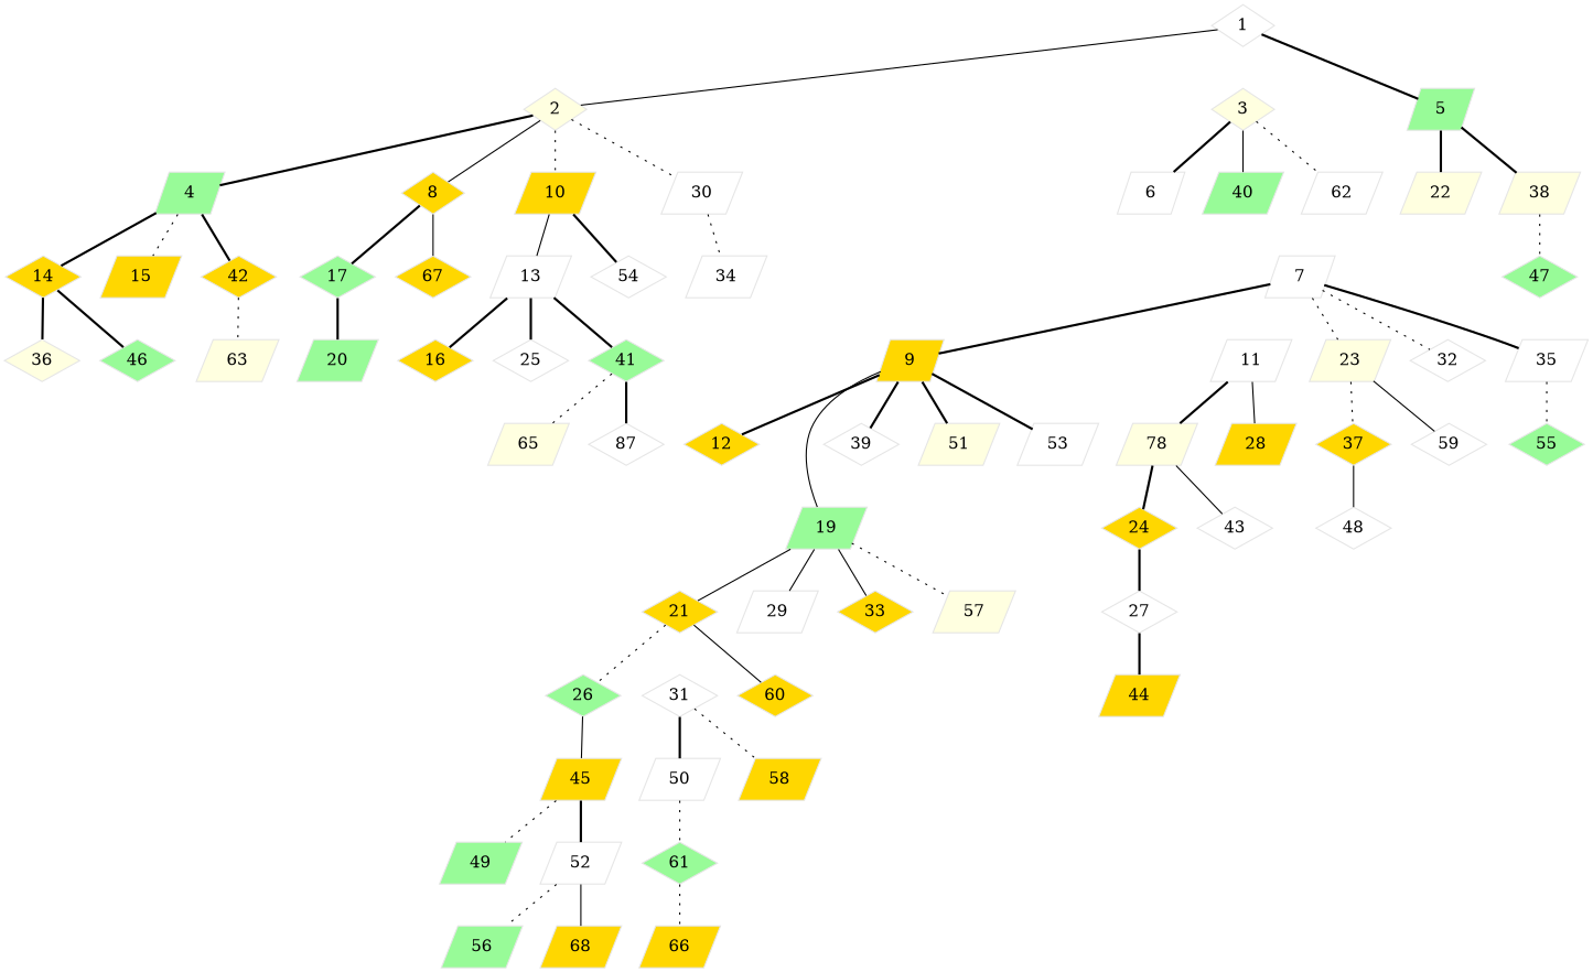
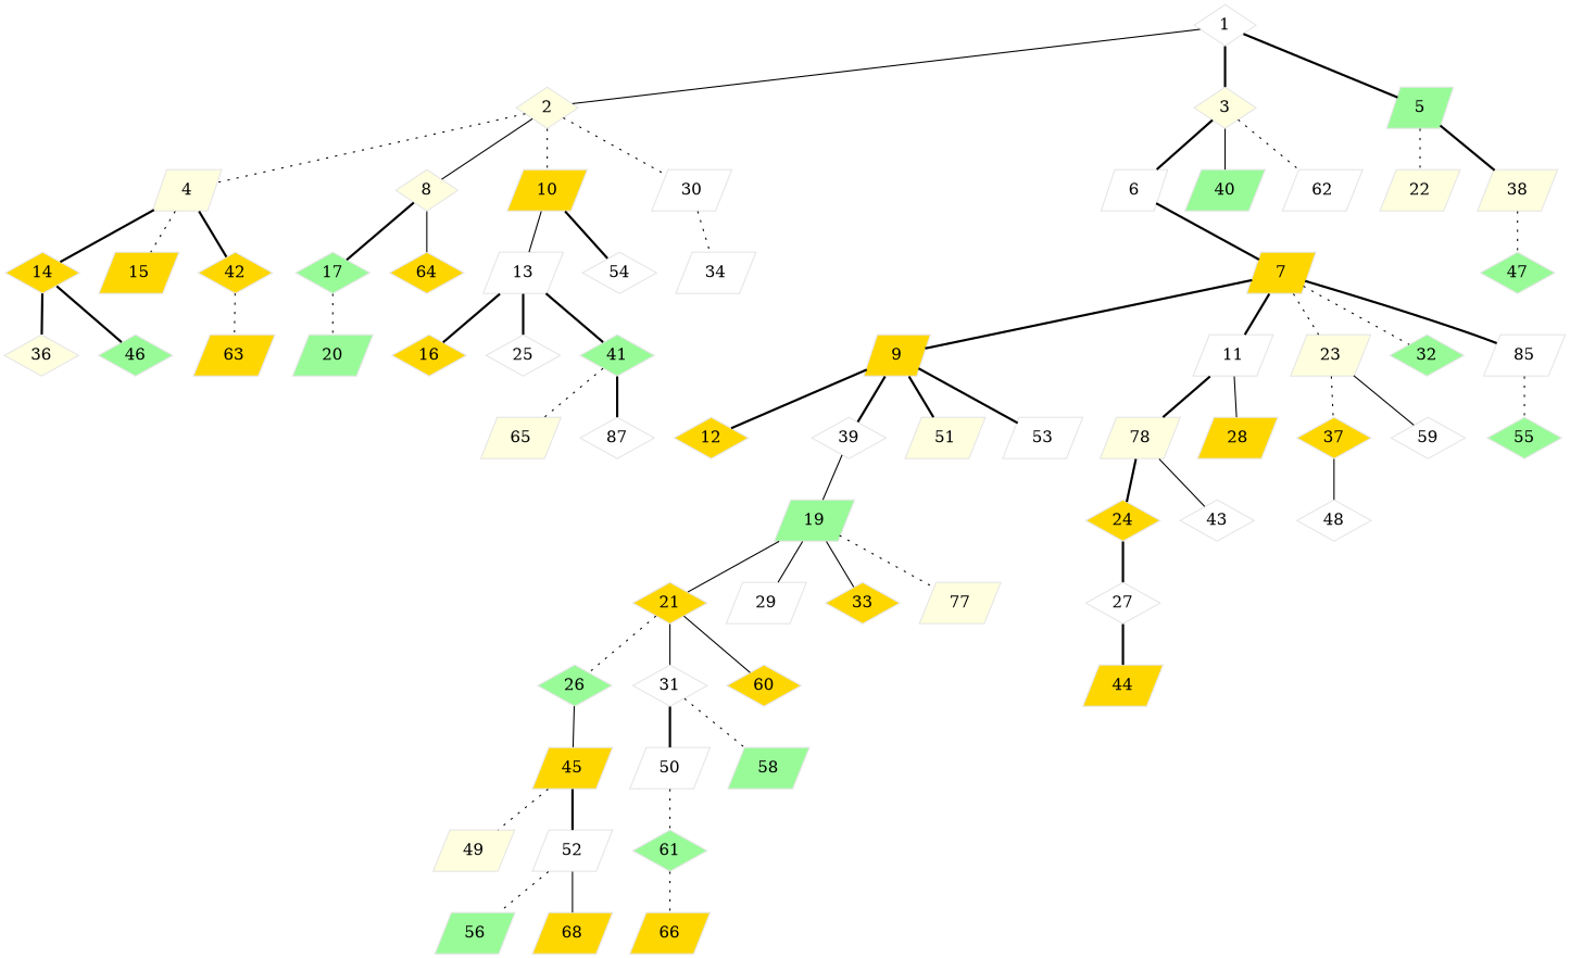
  graph {
    node [color=gray90 fillcolor=white shape=parallelogram style=filled]
    edge [style=bold]
    1 [shape=diamond]
    2 [fillcolor=lightyellow shape=diamond]
    3 [fillcolor=lightyellow shape=diamond]
    5 [fillcolor=palegreen]
-   4 [fillcolor=palegreen]
-   8 [fillcolor=gold shape=diamond]
+   4 [fillcolor=lightyellow]
+   8 [fillcolor=lightyellow shape=diamond]
    10 [fillcolor=gold]
    30
    6
    40 [fillcolor=palegreen]
    62
    22 [fillcolor=lightyellow]
    38 [fillcolor=lightyellow]
    14 [fillcolor=gold shape=diamond]
    15 [fillcolor=gold]
    42 [fillcolor=gold shape=diamond]
    17 [fillcolor=palegreen shape=diamond]
-   64 [fillcolor=gold shape=diamond label=67]
+   64 [fillcolor=gold shape=diamond]
    13
    54 [shape=diamond]
    34
-   7
+   7 [fillcolor=gold]
    36 [fillcolor=lightyellow shape=diamond]
    46 [fillcolor=palegreen shape=diamond]
-   63 [fillcolor=lightyellow]
+   63 [fillcolor=gold]
    47 [fillcolor=palegreen shape=diamond]
    9 [fillcolor=gold]
    11
    23 [fillcolor=lightyellow]
-   32 [shape=diamond]
-   35
+   32 [fillcolor=palegreen shape=diamond]
+   35 [label=85]
    12 [fillcolor=gold shape=diamond]
    19 [fillcolor=palegreen]
    39 [shape=diamond]
    51 [fillcolor=lightyellow]
    53
    n37 [fillcolor=lightyellow label=78]
    28 [fillcolor=gold]
    37 [fillcolor=gold shape=diamond]
    59 [shape=diamond]
    55 [fillcolor=palegreen shape=diamond]
    20 [fillcolor=palegreen]
    21 [fillcolor=gold shape=diamond]
    29
    33 [fillcolor=gold shape=diamond]
-   57 [fillcolor=lightyellow]
+   57 [fillcolor=lightyellow label=77]
    16 [fillcolor=gold shape=diamond]
    25 [shape=diamond]
    41 [fillcolor=palegreen shape=diamond]
    24 [fillcolor=gold shape=diamond]
    43 [shape=diamond]
    65 [fillcolor=lightyellow]
    n53 [label=87 shape=diamond]
    27 [shape=diamond]
    26 [fillcolor=palegreen shape=diamond]
    31 [shape=diamond]
    60 [fillcolor=gold shape=diamond]
    45 [fillcolor=gold]
    50
-   58 [fillcolor=gold]
+   58 [fillcolor=palegreen]
    48 [shape=diamond]
    44 [fillcolor=gold]
-   49 [fillcolor=palegreen]
+   49 [fillcolor=lightyellow]
    52
    61 [fillcolor=palegreen shape=diamond]
    56 [fillcolor=palegreen]
    68 [fillcolor=gold]
    66 [fillcolor=gold]
    1 -- 2 [style=solid]
+   1 -- 3
    1 -- 5
-   2 -- 4
+   2 -- 4 [style=dotted]
    2 -- 8 [style=solid]
    2 -- 10 [style=dotted]
    2 -- 30 [style=dotted]
    3 -- 6
    3 -- 40 [style=solid]
    3 -- 62 [style=dotted]
-   5 -- 22
+   5 -- 22 [style=dotted]
    5 -- 38
    4 -- 14
    4 -- 15 [style=dotted]
    4 -- 42
    8 -- 17
    8 -- 64 [style=solid]
    10 -- 13 [style=solid]
    10 -- 54
    30 -- 34 [style=dotted]
+   6 -- 7
    38 -- 47 [style=dotted]
    14 -- 36
    14 -- 46
    42 -- 63 [style=dotted]
-   17 -- 20
+   17 -- 20 [style=dotted]
    13 -- 16
    13 -- 25
    13 -- 41
    7 -- 9
+   7 -- 11
    7 -- 23 [style=dotted]
    7 -- 32 [style=dotted]
    7 -- 35
    9 -- 12
-   9 -- 19 [style=solid]
+   39 -- 19 [style=solid]
    9 -- 39
    9 -- 51
    9 -- 53
    11 -- n37
    11 -- 28 [style=solid]
    23 -- 37 [style=dotted]
    23 -- 59 [style=solid]
    35 -- 55 [style=dotted]
    19 -- 21 [style=solid]
    19 -- 29 [style=solid]
    19 -- 33 [style=solid]
    19 -- 57 [style=dotted]
    n37 -- 24
    n37 -- 43 [style=solid]
    37 -- 48 [style=solid]
    21 -- 26 [style=dotted]
+   21 -- 31 [style=solid]
    21 -- 60 [style=solid]
    41 -- 65 [style=dotted]
    41 -- n53
    24 -- 27
    27 -- 44
    26 -- 45 [style=solid]
    31 -- 50
    31 -- 58 [style=dotted]
    45 -- 49 [style=dotted]
    45 -- 52
    50 -- 61 [style=dotted]
    52 -- 56 [style=dotted]
    52 -- 68 [style=solid]
    61 -- 66 [style=dotted]
  }
